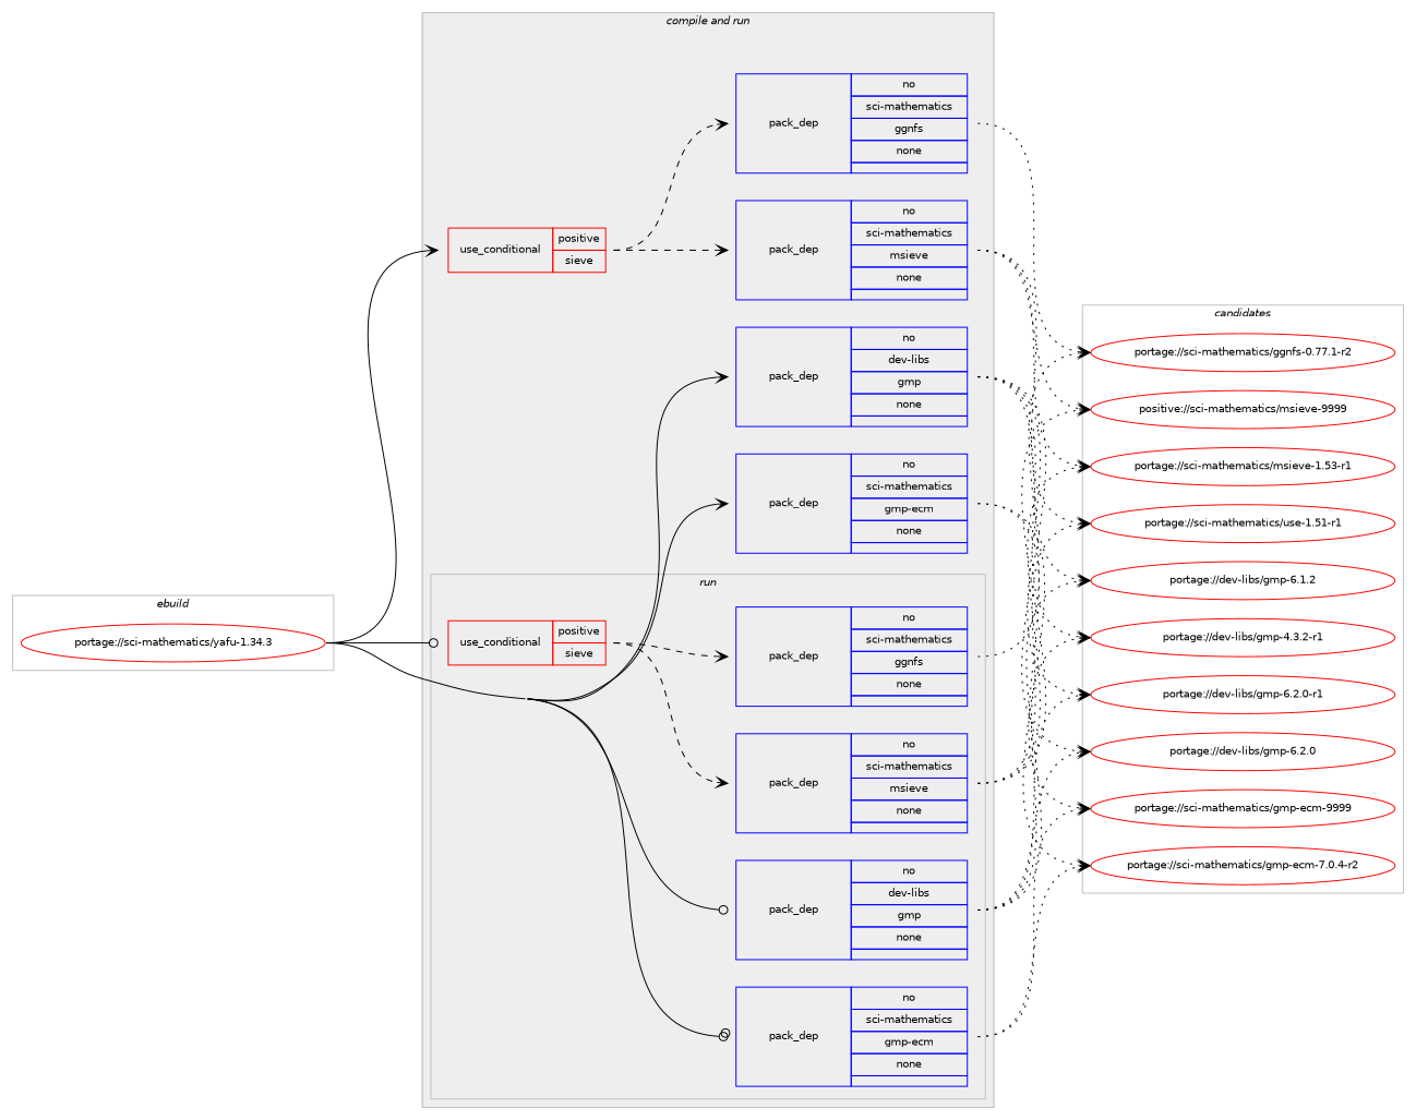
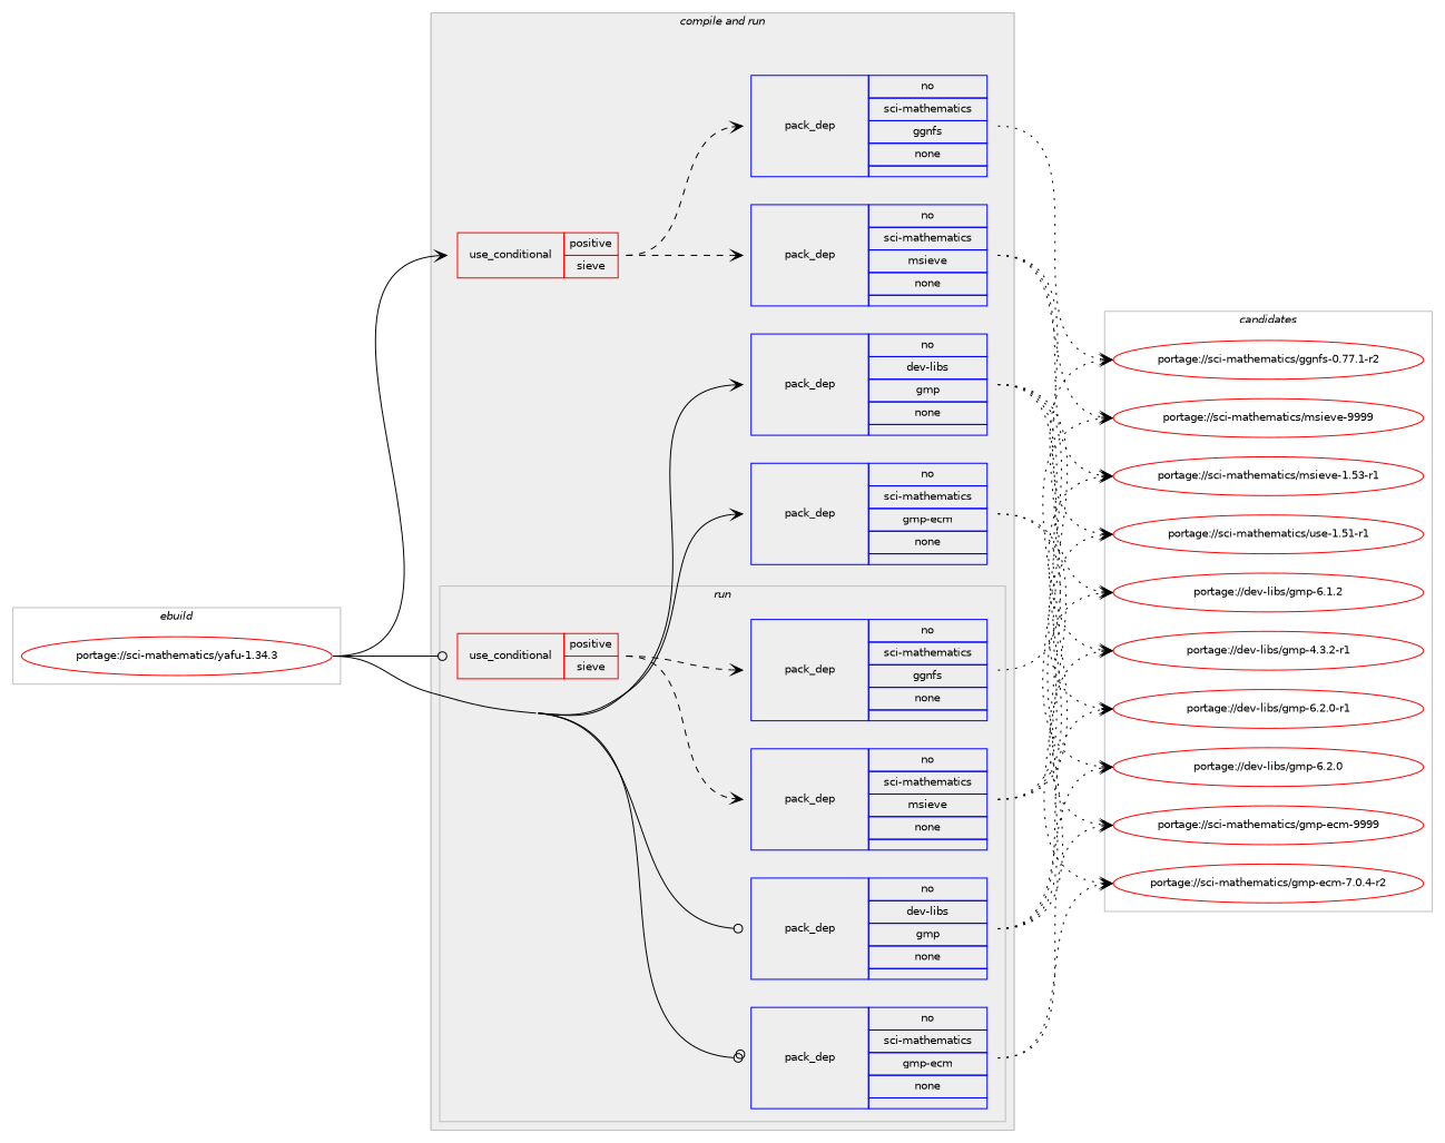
  digraph {
    compound=true
    concentrate=true
    fontname=Helvetica
    fontsize=10
    newrank=true
    rankdir=LR
    ranksep=1.5
    node [color=red fontname=Helvetica fontsize=10]
    edge [arrowhead=vee headport=w style=dotted tailport=e weight=100]
    n1 [label="portage://sci-mathematics/yafu-1.34.3" width=4]
    n2 [color=blue label=<<TABLE BORDER="0" CELLBORDER="1" CELLSPACING="0" CELLPADDING="4" WIDTH="220"><TR><TD ROWSPAN="6" CELLPADDING="30">pack_dep</TD></TR><TR><TD WIDTH="110">no</TD></TR><TR><TD>sci-mathematics</TD></TR><TR><TD>msieve</TD></TR><TR><TD>none</TD></TR><TR><TD></TD></TR></TABLE>> shape=none]
    n3 [color=blue label=<<TABLE BORDER="0" CELLBORDER="1" CELLSPACING="0" CELLPADDING="4" WIDTH="220"><TR><TD ROWSPAN="6" CELLPADDING="30">pack_dep</TD></TR><TR><TD WIDTH="110">no</TD></TR><TR><TD>sci-mathematics</TD></TR><TR><TD>ggnfs</TD></TR><TR><TD>none</TD></TR><TR><TD></TD></TR></TABLE>> shape=none]
    n4 [label=<<TABLE BORDER="0" CELLBORDER="1" CELLSPACING="0" CELLPADDING="4"><TR><TD ROWSPAN="3" CELLPADDING="10">use_conditional</TD></TR><TR><TD>positive</TD></TR><TR><TD>sieve</TD></TR></TABLE>> shape=none]
    n5 [color=blue label=<<TABLE BORDER="0" CELLBORDER="1" CELLSPACING="0" CELLPADDING="4" WIDTH="220"><TR><TD ROWSPAN="6" CELLPADDING="30">pack_dep</TD></TR><TR><TD WIDTH="110">no</TD></TR><TR><TD>dev-libs</TD></TR><TR><TD>gmp</TD></TR><TR><TD>none</TD></TR><TR><TD></TD></TR></TABLE>> shape=none]
    n6 [color=blue label=<<TABLE BORDER="0" CELLBORDER="1" CELLSPACING="0" CELLPADDING="4" WIDTH="220"><TR><TD ROWSPAN="6" CELLPADDING="30">pack_dep</TD></TR><TR><TD WIDTH="110">no</TD></TR><TR><TD>sci-mathematics</TD></TR><TR><TD>gmp-ecm</TD></TR><TR><TD>none</TD></TR><TR><TD></TD></TR></TABLE>> shape=none]
    n7 [color=blue label=<<TABLE BORDER="0" CELLBORDER="1" CELLSPACING="0" CELLPADDING="4" WIDTH="220"><TR><TD ROWSPAN="6" CELLPADDING="30">pack_dep</TD></TR><TR><TD WIDTH="110">no</TD></TR><TR><TD>sci-mathematics</TD></TR><TR><TD>msieve</TD></TR><TR><TD>none</TD></TR><TR><TD></TD></TR></TABLE>> shape=none]
    n8 [color=blue label=<<TABLE BORDER="0" CELLBORDER="1" CELLSPACING="0" CELLPADDING="4" WIDTH="220"><TR><TD ROWSPAN="6" CELLPADDING="30">pack_dep</TD></TR><TR><TD WIDTH="110">no</TD></TR><TR><TD>sci-mathematics</TD></TR><TR><TD>ggnfs</TD></TR><TR><TD>none</TD></TR><TR><TD></TD></TR></TABLE>> shape=none]
    n9 [label=<<TABLE BORDER="0" CELLBORDER="1" CELLSPACING="0" CELLPADDING="4"><TR><TD ROWSPAN="3" CELLPADDING="10">use_conditional</TD></TR><TR><TD>positive</TD></TR><TR><TD>sieve</TD></TR></TABLE>> shape=none]
    n10 [color=blue label=<<TABLE BORDER="0" CELLBORDER="1" CELLSPACING="0" CELLPADDING="4" WIDTH="220"><TR><TD ROWSPAN="6" CELLPADDING="30">pack_dep</TD></TR><TR><TD WIDTH="110">no</TD></TR><TR><TD>dev-libs</TD></TR><TR><TD>gmp</TD></TR><TR><TD>none</TD></TR><TR><TD></TD></TR></TABLE>> shape=none]
    n11 [color=blue label=<<TABLE BORDER="0" CELLBORDER="1" CELLSPACING="0" CELLPADDING="4" WIDTH="220"><TR><TD ROWSPAN="6" CELLPADDING="30">pack_dep</TD></TR><TR><TD WIDTH="110">no</TD></TR><TR><TD>sci-mathematics</TD></TR><TR><TD>gmp-ecm</TD></TR><TR><TD>none</TD></TR><TR><TD></TD></TR></TABLE>> shape=none]
-   n12 [label="positive://sci-mathematics/msieve-9999" width=4]
+   n12 [label="portage://sci-mathematics/msieve-9999" width=4]
    n13 [label="portage://sci-mathematics/msieve-1.53-r1" width=4]
    n14 [label="portage://sci-mathematics/use-1.51-r1" width=4]
    n15 [label="portage://sci-mathematics/ggnfs-0.77.1-r2" width=4]
    n16 [label="portage://dev-libs/gmp-6.2.0-r1" width=4]
    n17 [label="portage://dev-libs/gmp-6.2.0" width=4]
    n18 [label="portage://dev-libs/gmp-6.1.2" width=4]
    n19 [label="portage://dev-libs/gmp-4.3.2-r1" width=4]
    n20 [label="portage://sci-mathematics/gmp-ecm-9999" width=4]
    n21 [label="portage://sci-mathematics/gmp-ecm-7.0.4-r2" width=4]
    subgraph cluster_1 {
      color=gray
      label=<<i>ebuild</i>>
      rank=same
      n1
    }
    subgraph cluster_2 {
      color=gray
      label=<<i>dependencies</i>>
      subgraph cluster_3 {
        color=gray
        fillcolor="#eeeeee"
        label=<<i>compile</i>>
        style=filled
        subgraph sub_4 {
          color=gray
          fillcolor="#eeeeee"
          label=<<i>compile</i>>
          style=filled
          n4
          subgraph sub_5 {
            color=gray
            fillcolor="#eeeeee"
            label=<<i>compile</i>>
            style=filled
            n2
          }
          subgraph sub_6 {
            color=gray
            fillcolor="#eeeeee"
            label=<<i>compile</i>>
            style=filled
            n3
          }
        }
        subgraph sub_7 {
          color=gray
          fillcolor="#eeeeee"
          label=<<i>compile</i>>
          style=filled
          n5
        }
        subgraph sub_8 {
          color=gray
          fillcolor="#eeeeee"
          label=<<i>compile</i>>
          style=filled
          n6
        }
      }
      subgraph cluster_9 {
        color=gray
        fillcolor="#eeeeee"
        label=<<i>compile and run</i>>
        style=filled
      }
      subgraph cluster_10 {
        color=gray
        fillcolor="#eeeeee"
        label=<<i>run</i>>
        style=filled
        subgraph sub_11 {
          color=gray
          fillcolor="#eeeeee"
          label=<<i>run</i>>
          style=filled
          n9
          subgraph sub_12 {
            color=gray
            fillcolor="#eeeeee"
            label=<<i>run</i>>
            style=filled
            n7
          }
          subgraph sub_13 {
            color=gray
            fillcolor="#eeeeee"
            label=<<i>run</i>>
            style=filled
            n8
          }
        }
        subgraph sub_14 {
          color=gray
          fillcolor="#eeeeee"
          label=<<i>run</i>>
          style=filled
          n10
        }
        subgraph sub_15 {
          color=gray
          fillcolor="#eeeeee"
          label=<<i>run</i>>
          style=filled
          n11
        }
      }
    }
    subgraph cluster_16 {
      color=gray
      label=<<i>candidates</i>>
      rank=same
      subgraph sub_17 {
        color=black
        label=<<i>candidates</i>>
        nodesep=1
        rank=same
        n12
        n13
        n14
      }
      subgraph sub_18 {
        color=black
        label=<<i>candidates</i>>
        nodesep=1
        rank=same
        n15
      }
      subgraph sub_19 {
        color=black
        label=<<i>candidates</i>>
        nodesep=1
        rank=same
        n16
        n17
        n18
        n19
      }
      subgraph sub_20 {
        color=black
        label=<<i>candidates</i>>
        nodesep=1
        rank=same
        n20
        n21
      }
      subgraph sub_21 {
        color=black
        label=<<i>candidates</i>>
        nodesep=1
        rank=same
        n12
        n13
        n14
      }
      subgraph sub_22 {
        color=black
        label=<<i>candidates</i>>
        nodesep=1
        rank=same
        n15
      }
      subgraph sub_23 {
        color=black
        label=<<i>candidates</i>>
        nodesep=1
        rank=same
        n16
        n17
        n18
        n19
      }
      subgraph sub_24 {
        color=black
        label=<<i>candidates</i>>
        nodesep=1
        rank=same
        n20
        n21
      }
    }
    n1 -> n4 [style=solid weight=20]
    n1 -> n5 [style=solid weight=20]
    n1 -> n6 [style=solid weight=20]
    n1 -> n9 [arrowhead=odot style=solid weight=20]
    n1 -> n10 [arrowhead=odot style=solid weight=20]
    n1 -> n11 [arrowhead=odot style=solid weight=20]
    n2 -> n12
    n2 -> n13
    n2 -> n14
    n3 -> n15
    n4 -> n2 [style=dashed weight=20]
    n4 -> n3 [style=dashed weight=20]
    n5 -> n16
    n5 -> n17
    n5 -> n18
    n5 -> n19
    n6 -> n20
    n6 -> n21
    n7 -> n12
    n7 -> n13
    n7 -> n14
    n8 -> n15
    n9 -> n7 [style=dashed weight=20]
    n9 -> n8 [style=dashed weight=20]
    n10 -> n16
    n10 -> n17
    n10 -> n18
    n10 -> n19
    n11 -> n20
    n11 -> n21
  }
